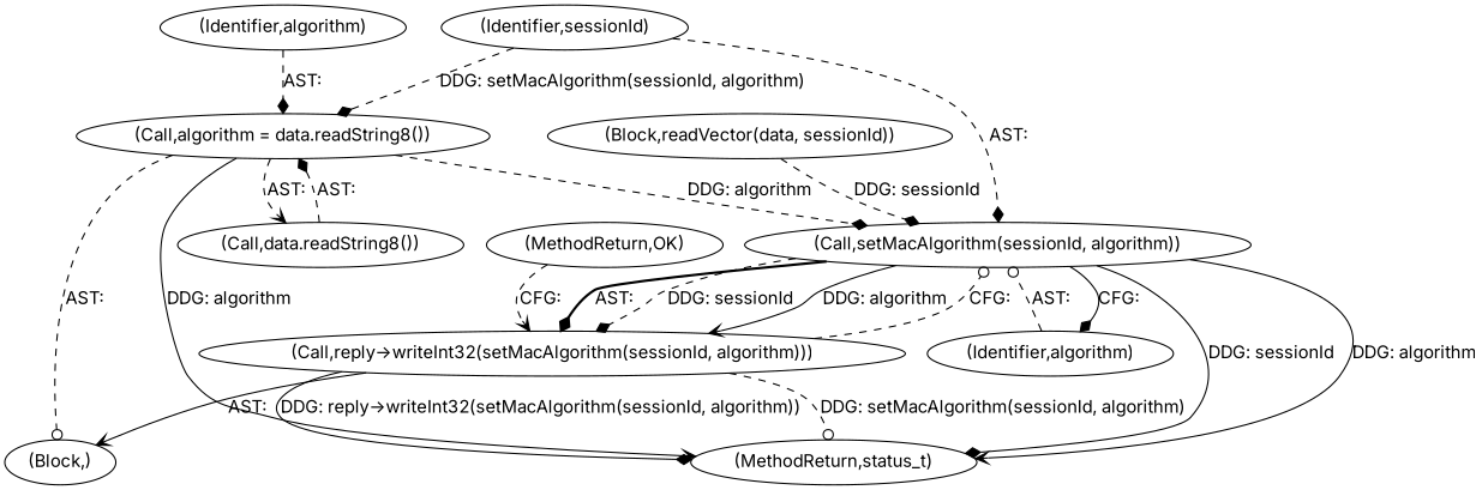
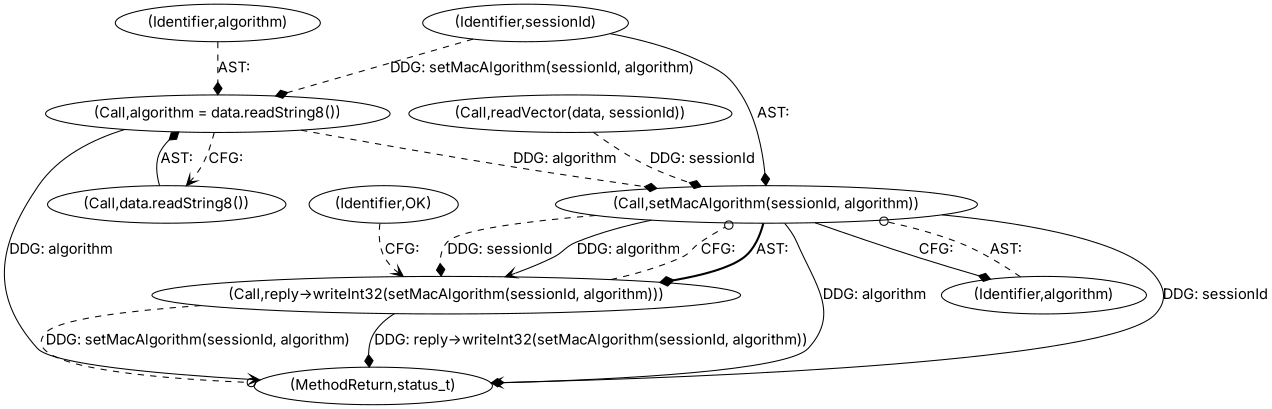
  digraph {
    fontname=Inter
    node [fontname=Inter]
    edge [arrowhead=diamond fontname=Inter style=dashed]
    n1 [label="(Call,algorithm = data.readString8())"]
    n2 [label="(Call,setMacAlgorithm(sessionId, algorithm))"]
    n3 [label="(MethodReturn,status_t)"]
-   n4 [label="(Block,)"]
    n5 [label="(Call,data.readString8())"]
    n6 [label="(Call,reply->writeInt32(setMacAlgorithm(sessionId, algorithm)))"]
    n7 [label="(Identifier,algorithm)"]
    n8 [label="(Identifier,algorithm)"]
    n9 [label="(Identifier,sessionId)"]
-   n10 [label="(Block,readVector(data, sessionId))"]
-   n11 [label="(MethodReturn,OK)"]
+   n10 [label="(Call,readVector(data, sessionId))"]
+   n11 [label="(Identifier,OK)"]
    n1 -> n2 [label="DDG: algorithm"]
    n1 -> n3 [arrowhead=vee label="DDG: algorithm" style=solid]
-   n1 -> n4 [arrowhead=odot label="AST: "]
-   n1 -> n5 [arrowhead=vee label="AST: "]
+   n1 -> n5 [arrowhead=vee label="CFG: "]
    n2 -> n3 [label="DDG: sessionId" style=solid]
    n2 -> n3 [arrowhead=vee label="DDG: algorithm" style=solid]
    n2 -> n6 [label="AST: " style=bold]
    n2 -> n6 [label="DDG: sessionId"]
    n2 -> n6 [arrowhead=vee label="DDG: algorithm" style=solid]
    n2 -> n7 [label="CFG: " style=solid]
-   n5 -> n1 [label="AST: "]
+   n5 -> n1 [label="AST: " style=solid]
    n6 -> n2 [arrowhead=odot label="CFG: "]
    n6 -> n3 [arrowhead=odot label="DDG: setMacAlgorithm(sessionId, algorithm)"]
    n6 -> n3 [label="DDG: reply->writeInt32(setMacAlgorithm(sessionId, algorithm))" style=solid]
-   n6 -> n4 [arrowhead=vee label="AST: " style=solid]
    n7 -> n2 [arrowhead=odot label="AST: "]
    n8 -> n1 [label="AST: "]
    n9 -> n1 [label="DDG: setMacAlgorithm(sessionId, algorithm)"]
-   n9 -> n2 [label="AST: "]
+   n9 -> n2 [label="AST: " style=solid]
    n10 -> n2 [label="DDG: sessionId"]
    n11 -> n6 [arrowhead=vee label="CFG: "]
  }
